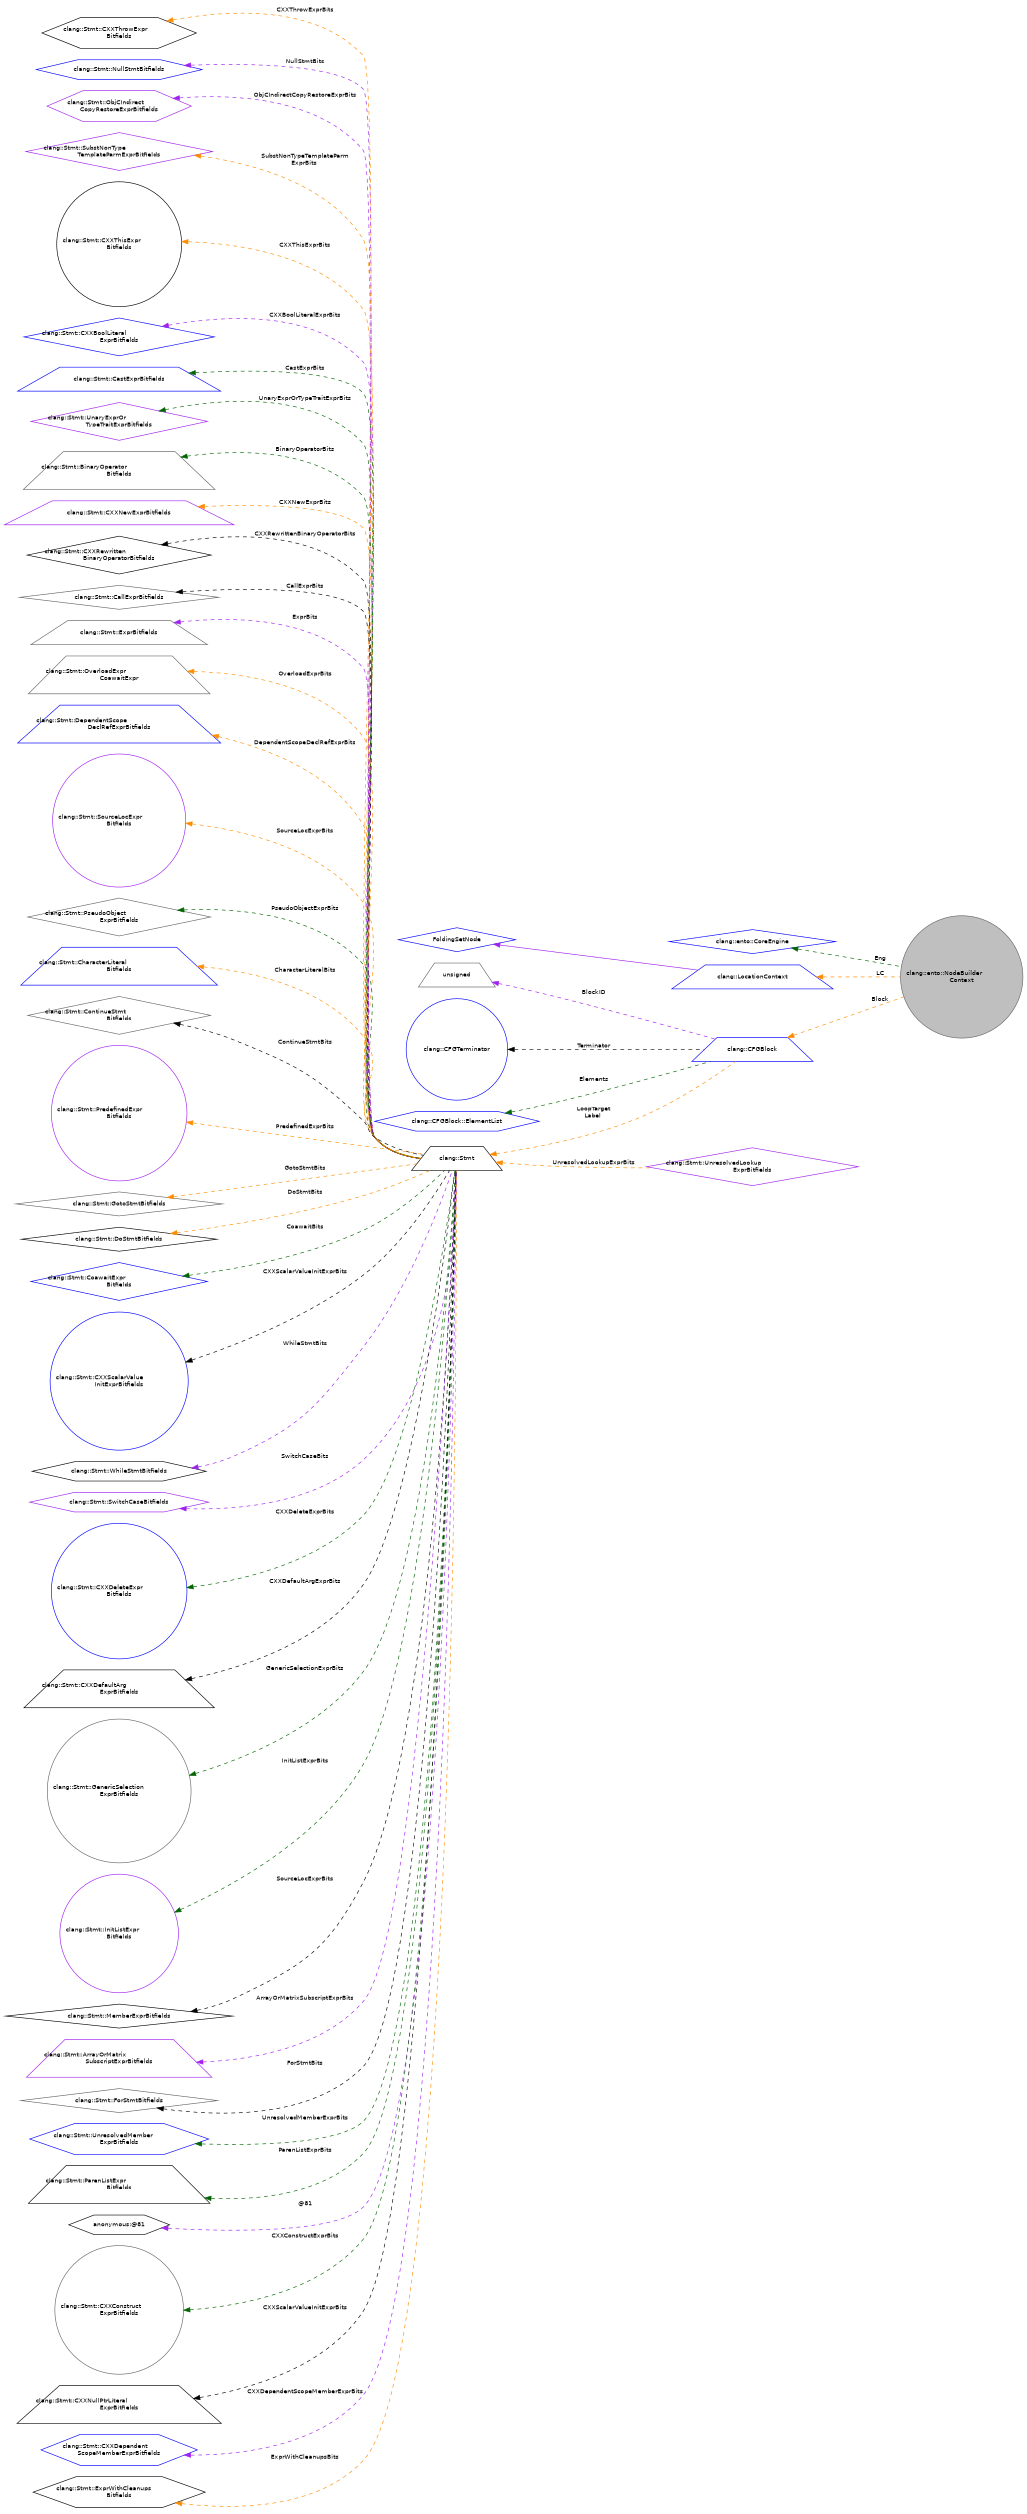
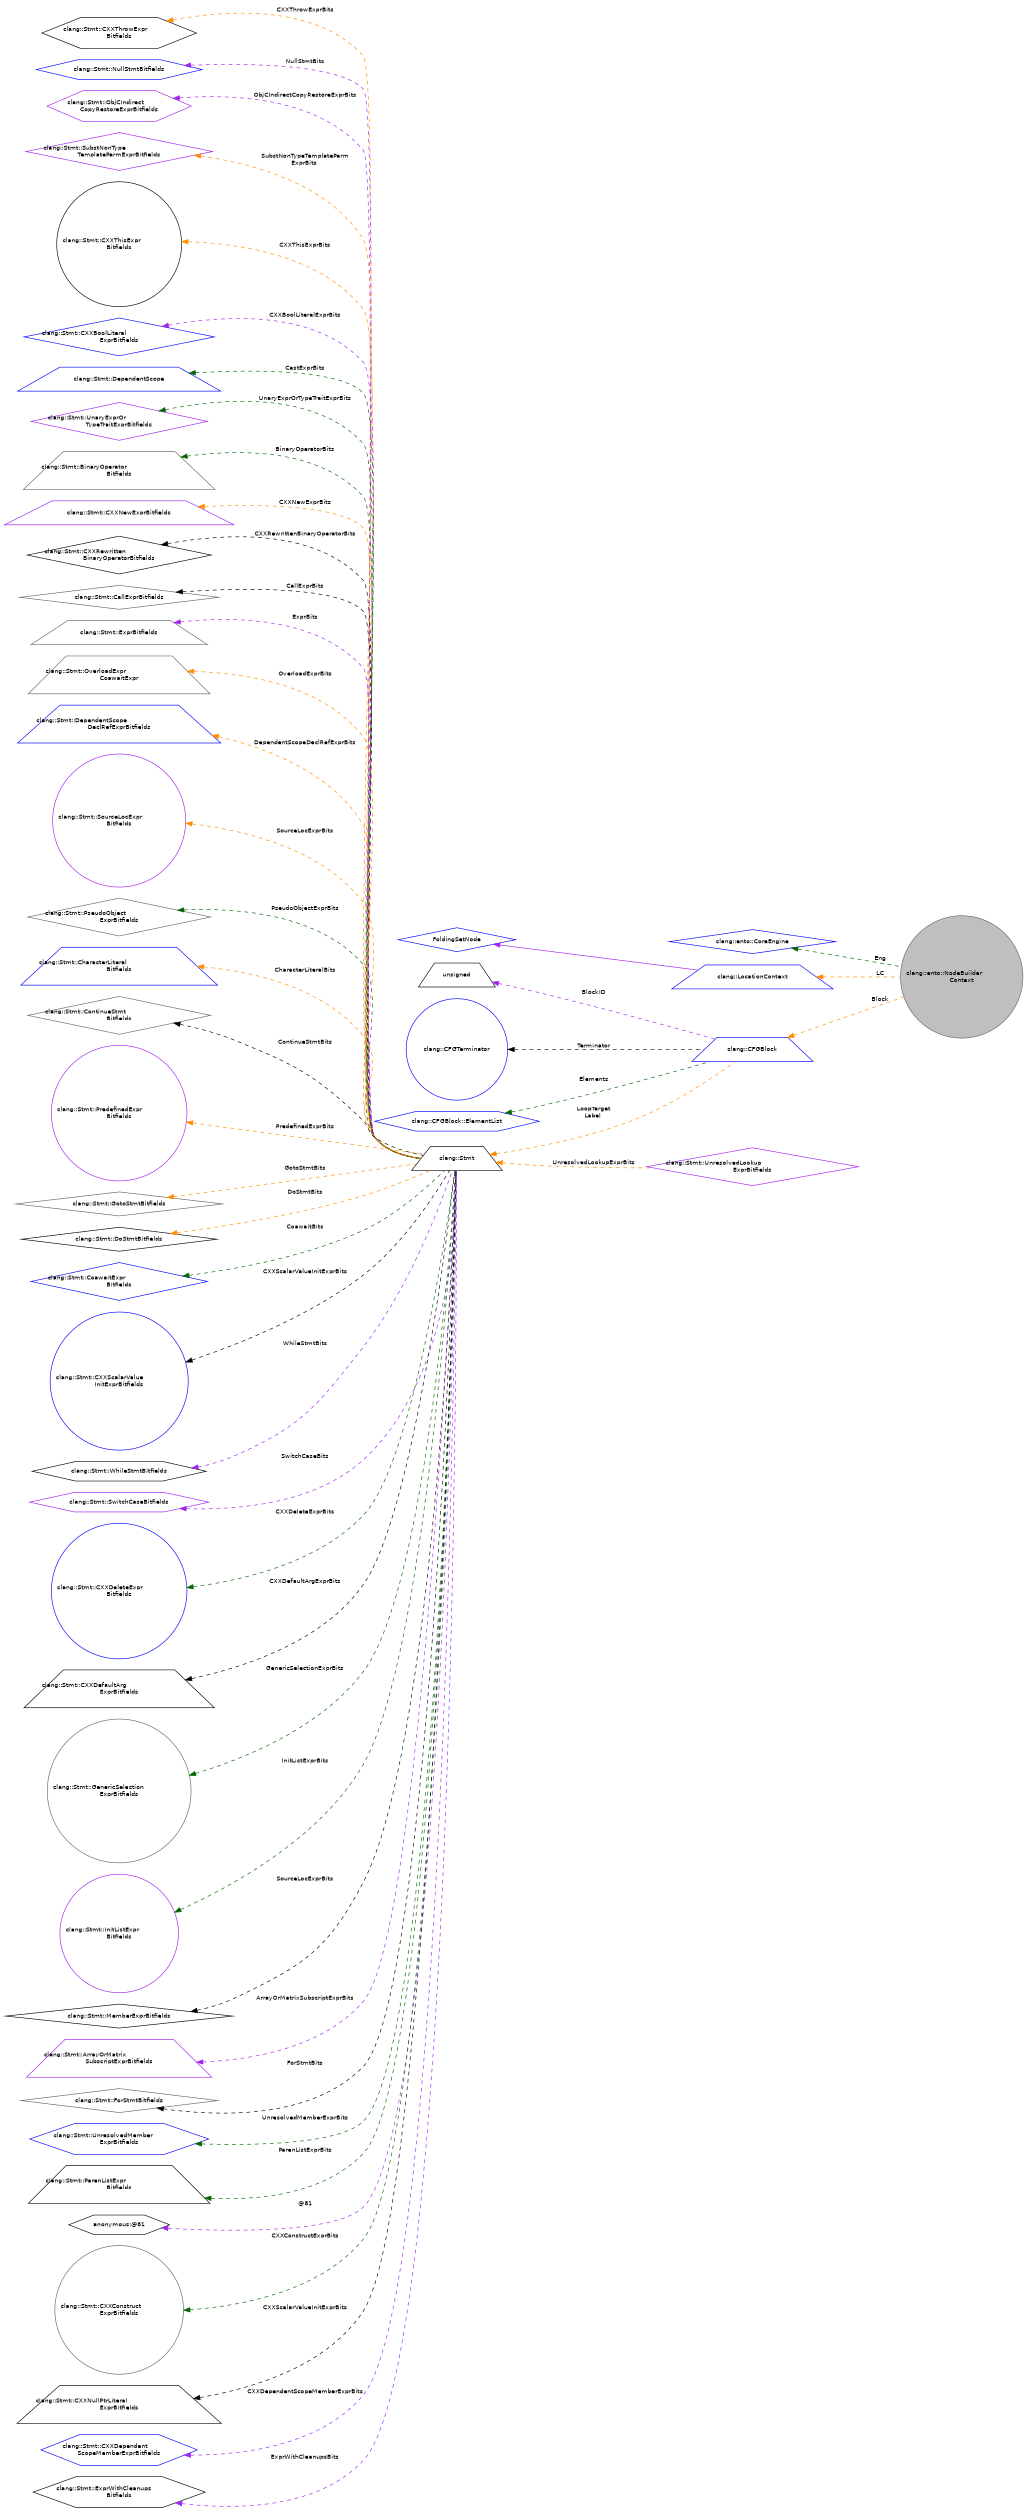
  digraph {
    rankdir=LR
    node [color=blue fontname=Helvetica fontsize=10 shape=diamond]
    edge [color=darkorange dir=back fontname=Helvetica fontsize=10 labelfontname=Helvetica labelfontsize=10 style=dashed]
    n1 [color=gray40 fillcolor=grey75 fontcolor=black height=0.2 label="clang::ento::NodeBuilder\lContext" shape=circle style=filled width=0.4]
    n2 [height=0.2 label="clang::ento::CoreEngine" width=0.4]
    n3 [height=0.2 label="clang::LocationContext" shape=trapezium width=0.4]
    n4 [height=0.2 label=FoldingSetNode width=0.4]
    n5 [height=0.2 label="clang::CFGBlock" shape=trapezium width=0.4]
    n6 [height=0.2 label="clang::CFGTerminator" shape=circle width=0.4]
    n7 [height=0.2 label="clang::CFGBlock::ElementList" shape=hexagon width=0.4]
    n8 [color=black height=0.2 label="clang::Stmt" shape=trapezium width=0.4]
    n9 [color=purple height=0.2 label="clang::Stmt::UnresolvedLookup\lExprBitfields" width=0.4]
    n10 [color=black height=0.2 label="clang::Stmt::CXXThrowExpr\lBitfields" shape=hexagon width=0.4]
    n11 [height=0.2 label="clang::Stmt::NullStmtBitfields" shape=hexagon width=0.4]
    n12 [color=purple height=0.2 label="clang::Stmt::ObjCIndirect\lCopyRestoreExprBitfields" shape=hexagon width=0.4]
    n13 [color=purple height=0.2 label="clang::Stmt::SubstNonType\lTemplateParmExprBitfields" width=0.4]
    n14 [color=black height=0.2 label="clang::Stmt::CXXThisExpr\lBitfields" shape=circle width=0.4]
    n15 [height=0.2 label="clang::Stmt::CXXBoolLiteral\lExprBitfields" width=0.4]
-   n16 [height=0.2 label="clang::Stmt::CastExprBitfields" shape=trapezium width=0.4]
+   n16 [height=0.2 label="clang::Stmt::DependentScope" shape=trapezium width=0.4]
    n17 [color=purple height=0.2 label="clang::Stmt::UnaryExprOr\lTypeTraitExprBitfields" width=0.4]
    n18 [color=gray40 height=0.2 label="clang::Stmt::BinaryOperator\lBitfields" shape=trapezium width=0.4]
    n19 [color=purple height=0.2 label="clang::Stmt::CXXNewExprBitfields" shape=trapezium width=0.4]
    n20 [color=black height=0.2 label="clang::Stmt::CXXRewritten\lBinaryOperatorBitfields" width=0.4]
    n21 [color=gray40 height=0.2 label="clang::Stmt::CallExprBitfields" width=0.4]
    n22 [color=gray40 height=0.2 label="clang::Stmt::ExprBitfields" shape=trapezium width=0.4]
    n23 [color=gray40 height=0.2 label="clang::Stmt::OverloadExpr\lCoawaitExpr" shape=trapezium width=0.4]
    n24 [height=0.2 label="clang::Stmt::DependentScope\lDeclRefExprBitfields" shape=trapezium width=0.4]
    n25 [color=purple height=0.2 label="clang::Stmt::SourceLocExpr\lBitfields" shape=circle width=0.4]
    n26 [color=gray40 height=0.2 label="clang::Stmt::PseudoObject\lExprBitfields" width=0.4]
    n27 [height=0.2 label="clang::Stmt::CharacterLiteral\lBitfields" shape=trapezium width=0.4]
    n28 [color=gray40 height=0.2 label="clang::Stmt::ContinueStmt\lBitfields" width=0.4]
    n29 [color=purple height=0.2 label="clang::Stmt::PredefinedExpr\lBitfields" shape=circle width=0.4]
    n30 [color=gray40 height=0.2 label="clang::Stmt::GotoStmtBitfields" width=0.4]
    n31 [color=black height=0.2 label="clang::Stmt::DoStmtBitfields" width=0.4]
    n32 [height=0.2 label="clang::Stmt::CoawaitExpr\lBitfields" width=0.4]
    n33 [height=0.2 label="clang::Stmt::CXXScalarValue\lInitExprBitfields" shape=circle width=0.4]
    n34 [color=black height=0.2 label="clang::Stmt::WhileStmtBitfields" shape=hexagon width=0.4]
    n35 [color=purple height=0.2 label="clang::Stmt::SwitchCaseBitfields" shape=hexagon width=0.4]
    n36 [height=0.2 label="clang::Stmt::CXXDeleteExpr\lBitfields" shape=circle width=0.4]
    n37 [color=black height=0.2 label="clang::Stmt::CXXDefaultArg\lExprBitfields" shape=trapezium width=0.4]
    n38 [color=gray40 height=0.2 label="clang::Stmt::GenericSelection\lExprBitfields" shape=circle width=0.4]
    n39 [color=purple height=0.2 label="clang::Stmt::InitListExpr\lBitfields" shape=circle width=0.4]
    n40 [color=black height=0.2 label="clang::Stmt::MemberExprBitfields" width=0.4]
    n41 [color=purple height=0.2 label="clang::Stmt::ArrayOrMatrix\lSubscriptExprBitfields" shape=trapezium width=0.4]
    n42 [color=gray40 height=0.2 label="clang::Stmt::ForStmtBitfields" width=0.4]
    n43 [height=0.2 label="clang::Stmt::UnresolvedMember\lExprBitfields" shape=hexagon width=0.4]
    n44 [color=black height=0.2 label="clang::Stmt::ParenListExpr\lBitfields" shape=trapezium width=0.4]
    n45 [color=black height=0.2 label="anonymous:@81" shape=hexagon width=0.4]
    n46 [color=gray40 height=0.2 label="clang::Stmt::CXXConstruct\lExprBitfields" shape=circle width=0.4]
    n47 [color=black height=0.2 label="clang::Stmt::CXXNullPtrLiteral\lExprBitfields" shape=trapezium width=0.4]
    n48 [height=0.2 label="clang::Stmt::CXXDependent\lScopeMemberExprBitfields" shape=hexagon width=0.4]
    n49 [color=black height=0.2 label="clang::Stmt::ExprWithCleanups\lBitfields" shape=hexagon width=0.4]
-   n50 [color=gray40 height=0.2 label=unsigned shape=trapezium width=0.4]
+   n50 [color=black height=0.2 label=unsigned shape=trapezium width=0.4]
    n2 -> n1 [color=darkgreen label=" Eng"]
    n3 -> n1 [label=" LC"]
    n4 -> n3 [color=purple style=solid]
    n5 -> n1 [label=" Block"]
    n6 -> n5 [color=black label=" Terminator"]
    n7 -> n5 [color=darkgreen label=" Elements"]
    n8 -> n5 [label=" LoopTarget\nLabel"]
    n8 -> n9 [label=" UnresolvedLookupExprBits"]
    n10 -> n8 [label=" CXXThrowExprBits"]
    n11 -> n8 [color=purple label=" NullStmtBits"]
    n12 -> n8 [color=purple label=" ObjCIndirectCopyRestoreExprBits"]
    n13 -> n8 [label=" SubstNonTypeTemplateParm\lExprBits"]
    n14 -> n8 [label=" CXXThisExprBits"]
    n15 -> n8 [color=purple label=" CXXBoolLiteralExprBits"]
    n16 -> n8 [color=darkgreen label=" CastExprBits"]
    n17 -> n8 [color=darkgreen label=" UnaryExprOrTypeTraitExprBits"]
    n18 -> n8 [color=darkgreen label=" BinaryOperatorBits"]
    n19 -> n8 [label=" CXXNewExprBits"]
    n20 -> n8 [color=black label=" CXXRewrittenBinaryOperatorBits"]
    n21 -> n8 [color=black label=" CallExprBits"]
    n22 -> n8 [color=purple label=" ExprBits"]
    n23 -> n8 [label=" OverloadExprBits"]
    n24 -> n8 [label=" DependentScopeDeclRefExprBits"]
    n25 -> n8 [label=" SourceLocExprBits"]
    n26 -> n8 [color=darkgreen label=" PseudoObjectExprBits"]
    n27 -> n8 [label=" CharacterLiteralBits"]
    n28 -> n8 [color=black label=" ContinueStmtBits"]
    n29 -> n8 [label=" PredefinedExprBits"]
    n30 -> n8 [label=" GotoStmtBits"]
    n31 -> n8 [label=" DoStmtBits"]
    n32 -> n8 [color=darkgreen label=" CoawaitBits"]
    n33 -> n8 [color=black label=" CXXScalarValueInitExprBits"]
    n34 -> n8 [color=purple label=" WhileStmtBits"]
    n35 -> n8 [color=purple label=" SwitchCaseBits"]
    n36 -> n8 [color=darkgreen label=" CXXDeleteExprBits"]
    n37 -> n8 [color=black label=" CXXDefaultArgExprBits"]
    n38 -> n8 [color=darkgreen label=" GenericSelectionExprBits"]
    n39 -> n8 [color=darkgreen label=" InitListExprBits"]
    n40 -> n8 [color=black label=" SourceLocExprBits"]
    n41 -> n8 [color=purple label=" ArrayOrMatrixSubscriptExprBits"]
    n42 -> n8 [color=black label=" ForStmtBits"]
    n43 -> n8 [color=darkgreen label=" UnresolvedMemberExprBits"]
    n44 -> n8 [color=darkgreen label=" ParenListExprBits"]
    n45 -> n8 [color=purple label=" @81"]
    n46 -> n8 [color=darkgreen label=" CXXConstructExprBits"]
    n47 -> n8 [color=black label=" CXXScalarValueInitExprBits"]
    n48 -> n8 [color=purple label=" CXXDependentScopeMemberExprBits"]
-   n49 -> n8 [label=" ExprWithCleanupsBits"]
+   n49 -> n8 [color=purple label=" ExprWithCleanupsBits"]
    n50 -> n5 [color=purple label=" BlockID"]
  }
